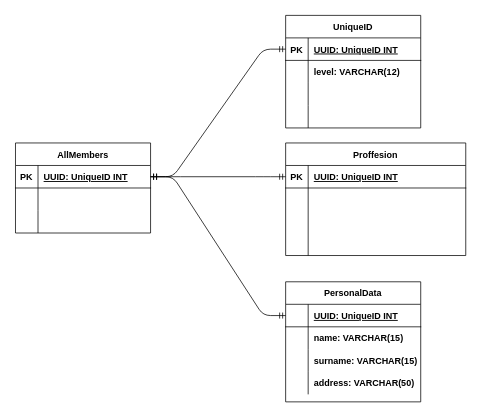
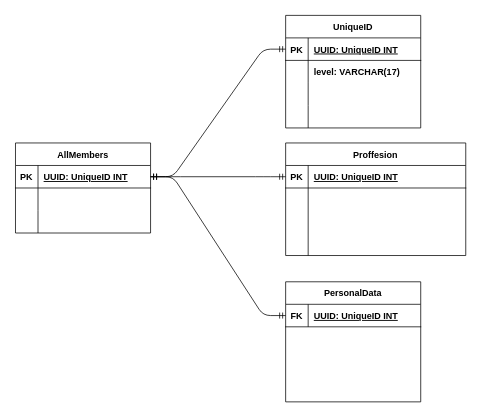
  <mxCell id="0" />
  <mxCell id="1" parent="0" />
  <mxCell id="2" value="Proffesion" style="shape=table;startSize=30;container=1;collapsible=1;childLayout=tableLayout;fixedRows=1;rowLines=0;fontStyle=1;align=center;resizeLast=1;" vertex="1" parent="1"><mxGeometry x="380" y="190" width="240" height="150" as="geometry" /></mxCell>
  <mxCell id="3" value="" style="shape=partialRectangle;collapsible=0;dropTarget=0;pointerEvents=0;fillColor=none;top=0;left=0;bottom=1;right=0;points=[[0,0.5],[1,0.5]];portConstraint=eastwest;" vertex="1" parent="2"><mxGeometry y="30" width="240" height="30" as="geometry" /></mxCell>
  <mxCell id="4" value="PK" style="shape=partialRectangle;connectable=0;fillColor=none;top=0;left=0;bottom=0;right=0;fontStyle=1;overflow=hidden;" vertex="1" parent="3"><mxGeometry width="30" height="30" as="geometry" /></mxCell>
  <mxCell id="5" value="UUID: UniqueID INT" style="shape=partialRectangle;connectable=0;fillColor=none;top=0;left=0;bottom=0;right=0;align=left;spacingLeft=6;fontStyle=5;overflow=hidden;" vertex="1" parent="3"><mxGeometry x="30" width="210" height="30" as="geometry" /></mxCell>
  <mxCell id="6" value="" style="shape=partialRectangle;collapsible=0;dropTarget=0;pointerEvents=0;fillColor=none;top=0;left=0;bottom=0;right=0;points=[[0,0.5],[1,0.5]];portConstraint=eastwest;" vertex="1" parent="2"><mxGeometry y="60" width="240" height="30" as="geometry" /></mxCell>
  <mxCell id="7" value="" style="shape=partialRectangle;connectable=0;fillColor=none;top=0;left=0;bottom=0;right=0;editable=1;overflow=hidden;" vertex="1" parent="6"><mxGeometry width="30" height="30" as="geometry" /></mxCell>
  <mxCell id="8" value="" style="shape=partialRectangle;collapsible=0;dropTarget=0;pointerEvents=0;fillColor=none;top=0;left=0;bottom=0;right=0;points=[[0,0.5],[1,0.5]];portConstraint=eastwest;" vertex="1" parent="2"><mxGeometry y="90" width="240" height="30" as="geometry" /></mxCell>
  <mxCell id="9" value="" style="shape=partialRectangle;connectable=0;fillColor=none;top=0;left=0;bottom=0;right=0;editable=1;overflow=hidden;" vertex="1" parent="8"><mxGeometry width="30" height="30" as="geometry" /></mxCell>
  <mxCell id="10" value="" style="shape=partialRectangle;connectable=0;fillColor=none;top=0;left=0;bottom=0;right=0;align=left;spacingLeft=6;overflow=hidden;" vertex="1" parent="8"><mxGeometry x="30" width="210" height="30" as="geometry" /></mxCell>
  <mxCell id="11" value="" style="shape=partialRectangle;collapsible=0;dropTarget=0;pointerEvents=0;fillColor=none;top=0;left=0;bottom=0;right=0;points=[[0,0.5],[1,0.5]];portConstraint=eastwest;" vertex="1" parent="2"><mxGeometry y="120" width="240" height="30" as="geometry" /></mxCell>
  <mxCell id="12" value="" style="shape=partialRectangle;connectable=0;fillColor=none;top=0;left=0;bottom=0;right=0;editable=1;overflow=hidden;" vertex="1" parent="11"><mxGeometry width="30" height="30" as="geometry" /></mxCell>
  <mxCell id="13" value="" style="shape=partialRectangle;connectable=0;fillColor=none;top=0;left=0;bottom=0;right=0;align=left;spacingLeft=6;overflow=hidden;" vertex="1" parent="11"><mxGeometry x="30" width="210" height="30" as="geometry" /></mxCell>
  <mxCell id="14" value="PersonalData" style="shape=table;startSize=30;container=1;collapsible=1;childLayout=tableLayout;fixedRows=1;rowLines=0;fontStyle=1;align=center;resizeLast=1;" vertex="1" parent="1"><mxGeometry x="380" y="375" width="180" height="160" as="geometry" /></mxCell>
  <mxCell id="15" value="" style="shape=partialRectangle;collapsible=0;dropTarget=0;pointerEvents=0;fillColor=none;top=0;left=0;bottom=1;right=0;points=[[0,0.5],[1,0.5]];portConstraint=eastwest;" vertex="1" parent="14"><mxGeometry y="30" width="180" height="30" as="geometry" /></mxCell>
+ <mxCell id="16" value="FK" style="shape=partialRectangle;connectable=0;fillColor=none;top=0;left=0;bottom=0;right=0;fontStyle=1;overflow=hidden;" vertex="1" parent="15"><mxGeometry width="30" height="30" as="geometry" /></mxCell>
  <mxCell id="17" value="UUID: UniqueID INT" style="shape=partialRectangle;connectable=0;fillColor=none;top=0;left=0;bottom=0;right=0;align=left;spacingLeft=6;fontStyle=5;overflow=hidden;" vertex="1" parent="15"><mxGeometry x="30" width="150" height="30" as="geometry" /></mxCell>
  <mxCell id="18" value="" style="shape=partialRectangle;collapsible=0;dropTarget=0;pointerEvents=0;fillColor=none;top=0;left=0;bottom=0;right=0;points=[[0,0.5],[1,0.5]];portConstraint=eastwest;" vertex="1" parent="14"><mxGeometry y="60" width="180" height="30" as="geometry" /></mxCell>
  <mxCell id="19" value="" style="shape=partialRectangle;connectable=0;fillColor=none;top=0;left=0;bottom=0;right=0;editable=1;overflow=hidden;" vertex="1" parent="18"><mxGeometry width="30" height="30" as="geometry" /></mxCell>
- <mxCell id="20" value="name: VARCHAR(15)" style="shape=partialRectangle;connectable=0;fillColor=none;top=0;left=0;bottom=0;right=0;align=left;spacingLeft=6;overflow=hidden;fontStyle=1" vertex="1" parent="18"><mxGeometry x="30" width="150" height="30" as="geometry" /></mxCell>
  <mxCell id="21" value="" style="shape=partialRectangle;collapsible=0;dropTarget=0;pointerEvents=0;fillColor=none;top=0;left=0;bottom=0;right=0;points=[[0,0.5],[1,0.5]];portConstraint=eastwest;" vertex="1" parent="14"><mxGeometry y="90" width="180" height="30" as="geometry" /></mxCell>
  <mxCell id="22" value="" style="shape=partialRectangle;connectable=0;fillColor=none;top=0;left=0;bottom=0;right=0;editable=1;overflow=hidden;" vertex="1" parent="21"><mxGeometry width="30" height="30" as="geometry" /></mxCell>
- <mxCell id="23" value="surname: VARCHAR(15)" style="shape=partialRectangle;connectable=0;fillColor=none;top=0;left=0;bottom=0;right=0;align=left;spacingLeft=6;overflow=hidden;fontStyle=1" vertex="1" parent="21"><mxGeometry x="30" width="150" height="30" as="geometry" /></mxCell>
  <mxCell id="24" value="" style="shape=partialRectangle;collapsible=0;dropTarget=0;pointerEvents=0;fillColor=none;top=0;left=0;bottom=0;right=0;points=[[0,0.5],[1,0.5]];portConstraint=eastwest;" vertex="1" parent="14"><mxGeometry y="120" width="180" height="30" as="geometry" /></mxCell>
  <mxCell id="25" value="" style="shape=partialRectangle;connectable=0;fillColor=none;top=0;left=0;bottom=0;right=0;editable=1;overflow=hidden;" vertex="1" parent="24"><mxGeometry width="30" height="30" as="geometry" /></mxCell>
- <mxCell id="26" value="address: VARCHAR(50)" style="shape=partialRectangle;connectable=0;fillColor=none;top=0;left=0;bottom=0;right=0;align=left;spacingLeft=6;overflow=hidden;fontStyle=1" vertex="1" parent="24"><mxGeometry x="30" width="150" height="30" as="geometry" /></mxCell>
  <mxCell id="27" value="" style="edgeStyle=entityRelationEdgeStyle;fontSize=12;html=1;endArrow=ERmandOne;startArrow=ERmandOne;" edge="1" parent="1" source="3" target="29"><mxGeometry width="100" height="100" relative="1" as="geometry"><mxPoint x="290" y="460" as="sourcePoint" /><mxPoint x="420" y="420" as="targetPoint" /></mxGeometry></mxCell>
  <mxCell id="28" value="AllMembers" style="shape=table;startSize=30;container=1;collapsible=1;childLayout=tableLayout;fixedRows=1;rowLines=0;fontStyle=1;align=center;resizeLast=1;" vertex="1" parent="1"><mxGeometry x="20" y="190" width="180" height="120" as="geometry" /></mxCell>
  <mxCell id="29" value="" style="shape=partialRectangle;collapsible=0;dropTarget=0;pointerEvents=0;fillColor=none;top=0;left=0;bottom=1;right=0;points=[[0,0.5],[1,0.5]];portConstraint=eastwest;" vertex="1" parent="28"><mxGeometry y="30" width="180" height="30" as="geometry" /></mxCell>
  <mxCell id="30" value="PK" style="shape=partialRectangle;connectable=0;fillColor=none;top=0;left=0;bottom=0;right=0;fontStyle=1;overflow=hidden;" vertex="1" parent="29"><mxGeometry width="30" height="30" as="geometry" /></mxCell>
  <mxCell id="31" value="UUID: UniqueID INT" style="shape=partialRectangle;connectable=0;fillColor=none;top=0;left=0;bottom=0;right=0;align=left;spacingLeft=6;fontStyle=5;overflow=hidden;" vertex="1" parent="29"><mxGeometry x="30" width="150" height="30" as="geometry" /></mxCell>
  <mxCell id="32" value="" style="shape=partialRectangle;collapsible=0;dropTarget=0;pointerEvents=0;fillColor=none;top=0;left=0;bottom=0;right=0;points=[[0,0.5],[1,0.5]];portConstraint=eastwest;" vertex="1" parent="28"><mxGeometry y="60" width="180" height="30" as="geometry" /></mxCell>
  <mxCell id="33" value="" style="shape=partialRectangle;connectable=0;fillColor=none;top=0;left=0;bottom=0;right=0;editable=1;overflow=hidden;" vertex="1" parent="32"><mxGeometry width="30" height="30" as="geometry" /></mxCell>
  <mxCell id="34" value="" style="shape=partialRectangle;connectable=0;fillColor=none;top=0;left=0;bottom=0;right=0;align=left;spacingLeft=6;overflow=hidden;" vertex="1" parent="32"><mxGeometry x="30" width="150" height="30" as="geometry" /></mxCell>
  <mxCell id="35" value="" style="shape=partialRectangle;collapsible=0;dropTarget=0;pointerEvents=0;fillColor=none;top=0;left=0;bottom=0;right=0;points=[[0,0.5],[1,0.5]];portConstraint=eastwest;" vertex="1" parent="28"><mxGeometry y="90" width="180" height="30" as="geometry" /></mxCell>
  <mxCell id="36" value="" style="shape=partialRectangle;connectable=0;fillColor=none;top=0;left=0;bottom=0;right=0;editable=1;overflow=hidden;" vertex="1" parent="35"><mxGeometry width="30" height="30" as="geometry" /></mxCell>
  <mxCell id="37" value="" style="shape=partialRectangle;connectable=0;fillColor=none;top=0;left=0;bottom=0;right=0;align=left;spacingLeft=6;overflow=hidden;" vertex="1" parent="35"><mxGeometry x="30" width="150" height="30" as="geometry" /></mxCell>
  <mxCell id="38" value="" style="edgeStyle=entityRelationEdgeStyle;fontSize=12;html=1;endArrow=ERmandOne;startArrow=ERmandOne;" edge="1" parent="1" source="29" target="15"><mxGeometry width="100" height="100" relative="1" as="geometry"><mxPoint x="320" y="480" as="sourcePoint" /><mxPoint x="420" y="380" as="targetPoint" /></mxGeometry></mxCell>
  <mxCell id="39" value="UniqueID" style="shape=table;startSize=30;container=1;collapsible=1;childLayout=tableLayout;fixedRows=1;rowLines=0;fontStyle=1;align=center;resizeLast=1;" vertex="1" parent="1"><mxGeometry x="380" y="20" width="180" height="150" as="geometry" /></mxCell>
  <mxCell id="40" value="" style="shape=partialRectangle;collapsible=0;dropTarget=0;pointerEvents=0;fillColor=none;top=0;left=0;bottom=1;right=0;points=[[0,0.5],[1,0.5]];portConstraint=eastwest;" vertex="1" parent="39"><mxGeometry y="30" width="180" height="30" as="geometry" /></mxCell>
  <mxCell id="41" value="PK" style="shape=partialRectangle;connectable=0;fillColor=none;top=0;left=0;bottom=0;right=0;fontStyle=1;overflow=hidden;" vertex="1" parent="40"><mxGeometry width="30" height="30" as="geometry" /></mxCell>
  <mxCell id="42" value="UUID: UniqueID INT" style="shape=partialRectangle;connectable=0;fillColor=none;top=0;left=0;bottom=0;right=0;align=left;spacingLeft=6;fontStyle=5;overflow=hidden;" vertex="1" parent="40"><mxGeometry x="30" width="150" height="30" as="geometry" /></mxCell>
  <mxCell id="43" value="" style="shape=partialRectangle;collapsible=0;dropTarget=0;pointerEvents=0;fillColor=none;top=0;left=0;bottom=0;right=0;points=[[0,0.5],[1,0.5]];portConstraint=eastwest;" vertex="1" parent="39"><mxGeometry y="60" width="180" height="30" as="geometry" /></mxCell>
  <mxCell id="44" value="" style="shape=partialRectangle;connectable=0;fillColor=none;top=0;left=0;bottom=0;right=0;editable=1;overflow=hidden;" vertex="1" parent="43"><mxGeometry width="30" height="30" as="geometry" /></mxCell>
- <mxCell id="45" value="level: VARCHAR(12)" style="shape=partialRectangle;connectable=0;fillColor=none;top=0;left=0;bottom=0;right=0;align=left;spacingLeft=6;overflow=hidden;fontStyle=1" vertex="1" parent="43"><mxGeometry x="30" width="150" height="30" as="geometry" /></mxCell>
+ <mxCell id="45" value="level: VARCHAR(17)" style="shape=partialRectangle;connectable=0;fillColor=none;top=0;left=0;bottom=0;right=0;align=left;spacingLeft=6;overflow=hidden;fontStyle=1" vertex="1" parent="43"><mxGeometry x="30" width="150" height="30" as="geometry" /></mxCell>
  <mxCell id="46" value="" style="shape=partialRectangle;collapsible=0;dropTarget=0;pointerEvents=0;fillColor=none;top=0;left=0;bottom=0;right=0;points=[[0,0.5],[1,0.5]];portConstraint=eastwest;" vertex="1" parent="39"><mxGeometry y="90" width="180" height="30" as="geometry" /></mxCell>
  <mxCell id="47" value="" style="shape=partialRectangle;connectable=0;fillColor=none;top=0;left=0;bottom=0;right=0;editable=1;overflow=hidden;" vertex="1" parent="46"><mxGeometry width="30" height="30" as="geometry" /></mxCell>
  <mxCell id="48" value="" style="shape=partialRectangle;connectable=0;fillColor=none;top=0;left=0;bottom=0;right=0;align=left;spacingLeft=6;overflow=hidden;" vertex="1" parent="46"><mxGeometry x="30" width="150" height="30" as="geometry" /></mxCell>
  <mxCell id="49" value="" style="shape=partialRectangle;collapsible=0;dropTarget=0;pointerEvents=0;fillColor=none;top=0;left=0;bottom=0;right=0;points=[[0,0.5],[1,0.5]];portConstraint=eastwest;" vertex="1" parent="39"><mxGeometry y="120" width="180" height="30" as="geometry" /></mxCell>
  <mxCell id="50" value="" style="shape=partialRectangle;connectable=0;fillColor=none;top=0;left=0;bottom=0;right=0;editable=1;overflow=hidden;" vertex="1" parent="49"><mxGeometry width="30" height="30" as="geometry" /></mxCell>
  <mxCell id="51" value="" style="shape=partialRectangle;connectable=0;fillColor=none;top=0;left=0;bottom=0;right=0;align=left;spacingLeft=6;overflow=hidden;" vertex="1" parent="49"><mxGeometry x="30" width="150" height="30" as="geometry" /></mxCell>
  <mxCell id="52" value="" style="edgeStyle=entityRelationEdgeStyle;fontSize=12;html=1;endArrow=ERmandOne;startArrow=ERmandOne;" edge="1" parent="1" source="29" target="40"><mxGeometry width="100" height="100" relative="1" as="geometry"><mxPoint x="210" y="190" as="sourcePoint" /><mxPoint x="310" y="90" as="targetPoint" /></mxGeometry></mxCell>
